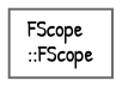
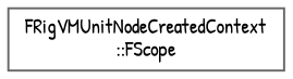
  digraph {
    rankdir=LR
    fontname="Patrick Hand"
-   n1 [color=grey40 fillcolor=white fontname="Patrick Hand" fontsize=10 height=0.2 label="FScope\l::FScope" shape=box style=filled width=0.4]
+   n1 [color=grey40 fillcolor=white fontname="Patrick Hand" fontsize=10 height=0.2 label="FRigVMUnitNodeCreatedContext\l::FScope" shape=box style=filled width=0.4]
  }
